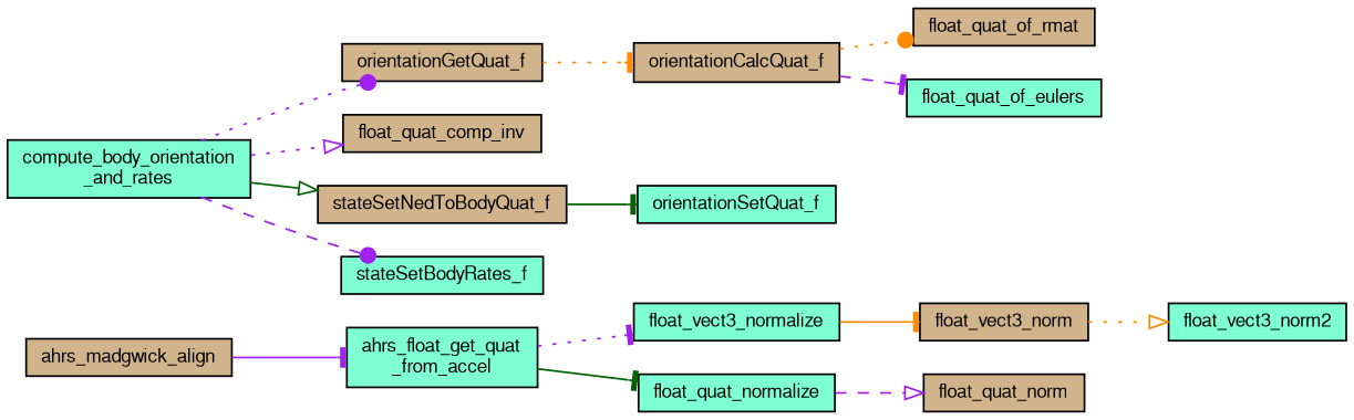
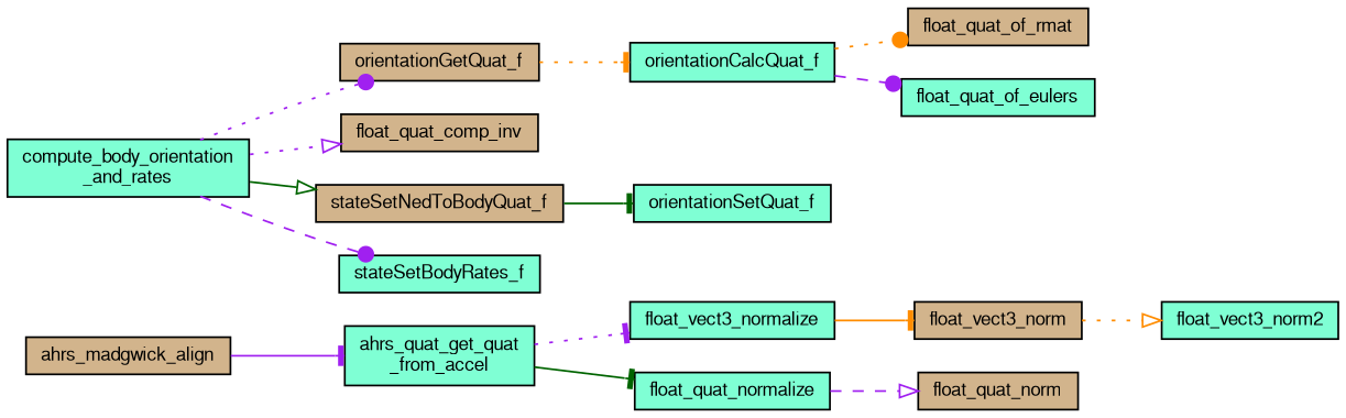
  digraph {
    rankdir=LR
    node [color=black fillcolor=tan fontname=FreeSans fontsize=10 shape=record style=filled]
    edge [arrowhead=tee color=purple fontname=FreeSans fontsize=10 labelfontname=FreeSans labelfontsize=10 style=dotted]
    n1 [height=0.2 label=ahrs_madgwick_align width=0.4]
-   n2 [fillcolor=aquamarine height=0.2 label="ahrs_float_get_quat\l_from_accel" width=0.4]
+   n2 [fillcolor=aquamarine height=0.2 label="ahrs_quat_get_quat\l_from_accel" width=0.4]
    n3 [fillcolor=aquamarine height=0.2 label="compute_body_orientation\l_and_rates" width=0.4]
    n4 [height=0.2 label=orientationGetQuat_f width=0.4]
    n5 [height=0.2 label=float_quat_comp_inv width=0.4]
    n6 [height=0.2 label=stateSetNedToBodyQuat_f width=0.4]
    n7 [fillcolor=aquamarine height=0.2 label=stateSetBodyRates_f width=0.4]
    n8 [fillcolor=aquamarine height=0.2 label=float_vect3_normalize width=0.4]
    n9 [fillcolor=aquamarine height=0.2 label=float_quat_normalize width=0.4]
    n10 [height=0.2 label=float_vect3_norm width=0.4]
    n11 [height=0.2 label=float_quat_norm width=0.4]
    n12 [fillcolor=aquamarine height=0.2 label=float_vect3_norm2 width=0.4]
-   n13 [height=0.2 label=orientationCalcQuat_f width=0.4]
+   n13 [fillcolor=aquamarine height=0.2 label=orientationCalcQuat_f width=0.4]
    n14 [fillcolor=aquamarine height=0.2 label=orientationSetQuat_f width=0.4]
    n15 [height=0.2 label=float_quat_of_rmat width=0.4]
    n16 [fillcolor=aquamarine height=0.2 label=float_quat_of_eulers width=0.4]
    n1 -> n2 [style=solid]
    n2 -> n8
    n2 -> n9 [color=darkgreen style=solid]
    n3 -> n4 [arrowhead=dot]
    n3 -> n5 [arrowhead=onormal]
    n3 -> n6 [arrowhead=onormal color=darkgreen style=solid]
    n3 -> n7 [arrowhead=dot style=dashed]
    n4 -> n13 [color=darkorange]
    n6 -> n14 [color=darkgreen style=solid]
    n8 -> n10 [color=darkorange style=solid]
    n9 -> n11 [arrowhead=onormal style=dashed]
    n10 -> n12 [arrowhead=onormal color=darkorange]
    n13 -> n15 [arrowhead=dot color=darkorange]
-   n13 -> n16 [style=dashed]
+   n13 -> n16 [arrowhead=dot style=dashed]
  }
